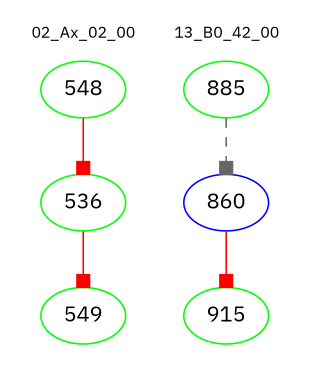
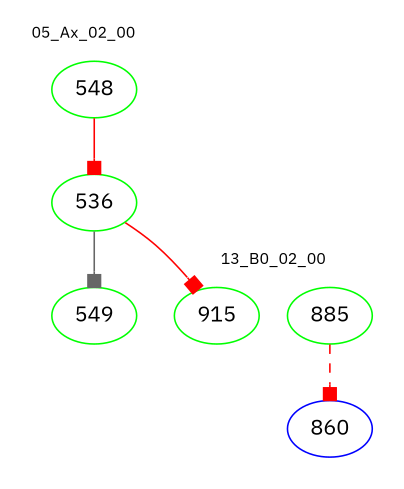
  digraph {
    fontname="IBM Plex Sans"
    node [color=green fontname="IBM Plex Sans"]
    edge [arrowhead=box color=red fontname="IBM Plex Sans" style=solid]
    n1 [label=548]
    n2 [label=536]
    n3 [label=549]
    n4 [label=885]
    n5 [color=blue label=860]
    n6 [label=915]
    subgraph cluster_1 {
      color=white
      fontsize=10
-     label="02_Ax_02_00"
+     label="05_Ax_02_00"
      n1
      n2
      n3
    }
    subgraph cluster_2 {
      color=white
      fontsize=10
-     label="13_B0_42_00"
+     label="13_B0_02_00"
      n4
      n5
      n6
    }
    n1 -> n2
-   n2 -> n3
-   n4 -> n5 [color=gray40 style=dashed]
-   n5 -> n6
+   n2 -> n3 [color=gray40]
+   n4 -> n5 [style=dashed]
+   n2 -> n6
  }
